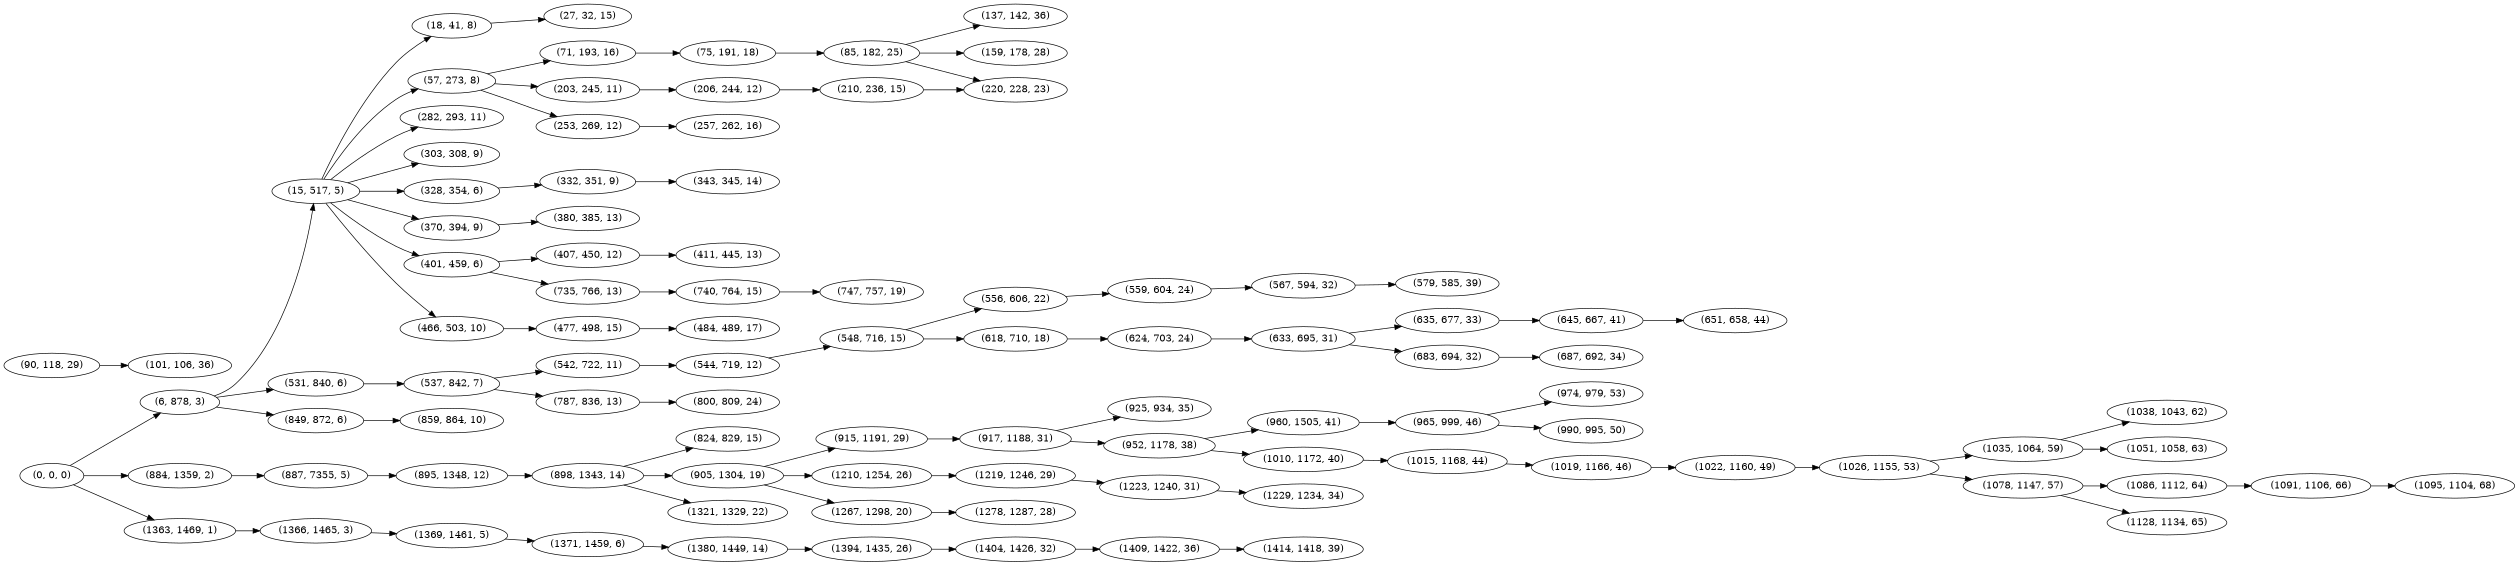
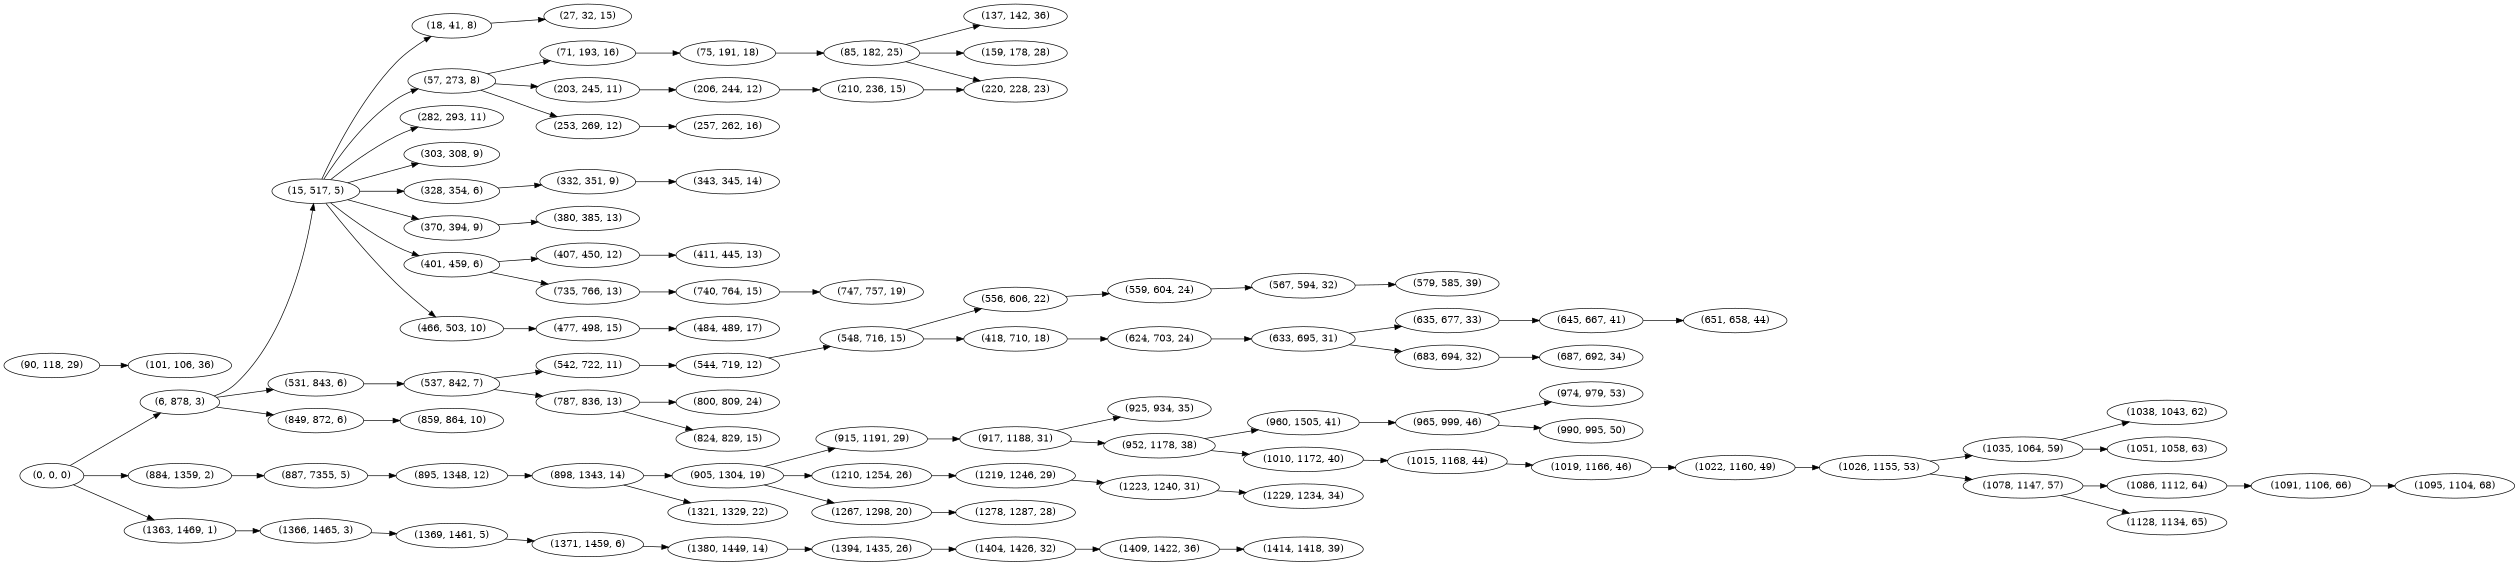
  digraph {
    rankdir=LR
    "(0, 0, 0)"
    "(6, 878, 3)"
    "(884, 1359, 2)"
    "(1363, 1469, 1)"
    "(15, 517, 5)"
-   "(531, 843, 6)" [label="(531, 840, 6)"]
+   "(531, 843, 6)"
    "(849, 872, 6)"
    n8 [label="(887, 7355, 5)"]
    "(1366, 1465, 3)"
    "(18, 41, 8)"
    "(57, 273, 8)"
    "(282, 293, 11)"
    "(303, 308, 9)"
    "(328, 354, 6)"
    "(370, 394, 9)"
    "(401, 459, 6)"
    "(466, 503, 10)"
    "(537, 842, 7)"
    "(859, 864, 10)"
    "(27, 32, 15)"
    "(71, 193, 16)"
    "(203, 245, 11)"
    "(253, 269, 12)"
    "(332, 351, 9)"
    "(380, 385, 13)"
    "(407, 450, 12)"
    "(735, 766, 13)"
    "(477, 498, 15)"
    "(75, 191, 18)"
    "(206, 244, 12)"
    "(257, 262, 16)"
    "(85, 182, 25)"
    "(137, 142, 36)"
    "(159, 178, 28)"
    "(220, 228, 23)"
    "(90, 118, 29)"
    "(101, 106, 36)"
    "(210, 236, 15)"
    n39 [label="(343, 345, 14)"]
    "(411, 445, 13)"
    "(484, 489, 17)"
    "(542, 722, 11)"
    "(787, 836, 13)"
    "(544, 719, 12)"
    "(740, 764, 15)"
    "(800, 809, 24)"
    "(824, 829, 15)"
    "(548, 716, 15)"
    "(556, 606, 22)"
-   "(618, 710, 18)"
+   "(618, 710, 18)" [label="(418, 710, 18)"]
    "(559, 604, 24)"
    "(624, 703, 24)"
    "(567, 594, 32)"
    "(579, 585, 39)"
    "(633, 695, 31)"
    "(635, 677, 33)"
    "(683, 694, 32)"
    "(645, 667, 41)"
    "(687, 692, 34)"
    "(651, 658, 44)"
    "(747, 757, 19)"
    "(895, 1348, 12)"
    "(898, 1343, 14)"
    "(905, 1304, 19)"
    "(1321, 1329, 22)"
    "(915, 1191, 29)"
    "(1210, 1254, 26)"
    "(1267, 1298, 20)"
    "(917, 1188, 31)"
    "(1219, 1246, 29)"
    "(1278, 1287, 28)"
    "(925, 934, 35)"
    "(952, 1178, 38)"
    n74 [label="(960, 1505, 41)"]
    "(1010, 1172, 40)"
    "(965, 999, 46)"
    "(1015, 1168, 44)"
    "(974, 979, 53)"
    "(990, 995, 50)"
    "(1019, 1166, 46)"
    "(1022, 1160, 49)"
    "(1026, 1155, 53)"
    "(1035, 1064, 59)"
    "(1078, 1147, 57)"
    "(1038, 1043, 62)"
    "(1051, 1058, 63)"
    "(1086, 1112, 64)"
    "(1128, 1134, 65)"
    "(1091, 1106, 66)"
    "(1095, 1104, 68)"
    "(1223, 1240, 31)"
    "(1229, 1234, 34)"
    "(1369, 1461, 5)"
    "(1371, 1459, 6)"
    "(1380, 1449, 14)"
    "(1394, 1435, 26)"
    "(1404, 1426, 32)"
    "(1409, 1422, 36)"
    "(1414, 1418, 39)"
    "(0, 0, 0)" -> "(6, 878, 3)"
    "(0, 0, 0)" -> "(884, 1359, 2)"
    "(0, 0, 0)" -> "(1363, 1469, 1)"
    "(6, 878, 3)" -> "(15, 517, 5)"
    "(6, 878, 3)" -> "(531, 843, 6)"
    "(6, 878, 3)" -> "(849, 872, 6)"
    "(884, 1359, 2)" -> n8
    "(1363, 1469, 1)" -> "(1366, 1465, 3)"
    "(15, 517, 5)" -> "(18, 41, 8)"
    "(15, 517, 5)" -> "(57, 273, 8)"
    "(15, 517, 5)" -> "(282, 293, 11)"
    "(15, 517, 5)" -> "(303, 308, 9)"
    "(15, 517, 5)" -> "(328, 354, 6)"
    "(15, 517, 5)" -> "(370, 394, 9)"
    "(15, 517, 5)" -> "(401, 459, 6)"
    "(15, 517, 5)" -> "(466, 503, 10)"
    "(531, 843, 6)" -> "(537, 842, 7)"
    "(849, 872, 6)" -> "(859, 864, 10)"
    n8 -> "(895, 1348, 12)"
    "(1366, 1465, 3)" -> "(1369, 1461, 5)"
    "(18, 41, 8)" -> "(27, 32, 15)"
    "(57, 273, 8)" -> "(71, 193, 16)"
    "(57, 273, 8)" -> "(203, 245, 11)"
    "(57, 273, 8)" -> "(253, 269, 12)"
    "(328, 354, 6)" -> "(332, 351, 9)"
    "(370, 394, 9)" -> "(380, 385, 13)"
    "(401, 459, 6)" -> "(407, 450, 12)"
    "(401, 459, 6)" -> "(735, 766, 13)"
    "(466, 503, 10)" -> "(477, 498, 15)"
    "(537, 842, 7)" -> "(542, 722, 11)"
    "(537, 842, 7)" -> "(787, 836, 13)"
    "(71, 193, 16)" -> "(75, 191, 18)"
    "(203, 245, 11)" -> "(206, 244, 12)"
    "(253, 269, 12)" -> "(257, 262, 16)"
    "(332, 351, 9)" -> n39
    "(407, 450, 12)" -> "(411, 445, 13)"
    "(735, 766, 13)" -> "(740, 764, 15)"
    "(477, 498, 15)" -> "(484, 489, 17)"
    "(75, 191, 18)" -> "(85, 182, 25)"
    "(206, 244, 12)" -> "(210, 236, 15)"
    "(85, 182, 25)" -> "(137, 142, 36)"
    "(85, 182, 25)" -> "(159, 178, 28)"
    "(85, 182, 25)" -> "(220, 228, 23)"
    "(90, 118, 29)" -> "(101, 106, 36)"
    "(210, 236, 15)" -> "(220, 228, 23)"
    "(542, 722, 11)" -> "(544, 719, 12)"
    "(787, 836, 13)" -> "(800, 809, 24)"
-   "(898, 1343, 14)" -> "(824, 829, 15)"
+   "(787, 836, 13)" -> "(824, 829, 15)"
    "(544, 719, 12)" -> "(548, 716, 15)"
    "(740, 764, 15)" -> "(747, 757, 19)"
    "(548, 716, 15)" -> "(556, 606, 22)"
    "(548, 716, 15)" -> "(618, 710, 18)"
    "(556, 606, 22)" -> "(559, 604, 24)"
    "(618, 710, 18)" -> "(624, 703, 24)"
    "(559, 604, 24)" -> "(567, 594, 32)"
    "(624, 703, 24)" -> "(633, 695, 31)"
    "(567, 594, 32)" -> "(579, 585, 39)"
    "(633, 695, 31)" -> "(635, 677, 33)"
    "(633, 695, 31)" -> "(683, 694, 32)"
    "(635, 677, 33)" -> "(645, 667, 41)"
    "(683, 694, 32)" -> "(687, 692, 34)"
    "(645, 667, 41)" -> "(651, 658, 44)"
    "(895, 1348, 12)" -> "(898, 1343, 14)"
    "(898, 1343, 14)" -> "(905, 1304, 19)"
    "(898, 1343, 14)" -> "(1321, 1329, 22)"
    "(905, 1304, 19)" -> "(915, 1191, 29)"
    "(905, 1304, 19)" -> "(1210, 1254, 26)"
    "(905, 1304, 19)" -> "(1267, 1298, 20)"
    "(915, 1191, 29)" -> "(917, 1188, 31)"
    "(1210, 1254, 26)" -> "(1219, 1246, 29)"
    "(1267, 1298, 20)" -> "(1278, 1287, 28)"
    "(917, 1188, 31)" -> "(925, 934, 35)"
    "(917, 1188, 31)" -> "(952, 1178, 38)"
    "(1219, 1246, 29)" -> "(1223, 1240, 31)"
    "(952, 1178, 38)" -> n74
    "(952, 1178, 38)" -> "(1010, 1172, 40)"
    n74 -> "(965, 999, 46)"
    "(1010, 1172, 40)" -> "(1015, 1168, 44)"
    "(965, 999, 46)" -> "(974, 979, 53)"
    "(965, 999, 46)" -> "(990, 995, 50)"
    "(1015, 1168, 44)" -> "(1019, 1166, 46)"
    "(1019, 1166, 46)" -> "(1022, 1160, 49)"
    "(1022, 1160, 49)" -> "(1026, 1155, 53)"
    "(1026, 1155, 53)" -> "(1035, 1064, 59)"
    "(1026, 1155, 53)" -> "(1078, 1147, 57)"
    "(1035, 1064, 59)" -> "(1038, 1043, 62)"
    "(1035, 1064, 59)" -> "(1051, 1058, 63)"
    "(1078, 1147, 57)" -> "(1086, 1112, 64)"
    "(1078, 1147, 57)" -> "(1128, 1134, 65)"
    "(1086, 1112, 64)" -> "(1091, 1106, 66)"
    "(1091, 1106, 66)" -> "(1095, 1104, 68)"
    "(1223, 1240, 31)" -> "(1229, 1234, 34)"
    "(1369, 1461, 5)" -> "(1371, 1459, 6)"
    "(1371, 1459, 6)" -> "(1380, 1449, 14)"
    "(1380, 1449, 14)" -> "(1394, 1435, 26)"
    "(1394, 1435, 26)" -> "(1404, 1426, 32)"
    "(1404, 1426, 32)" -> "(1409, 1422, 36)"
    "(1409, 1422, 36)" -> "(1414, 1418, 39)"
  }
